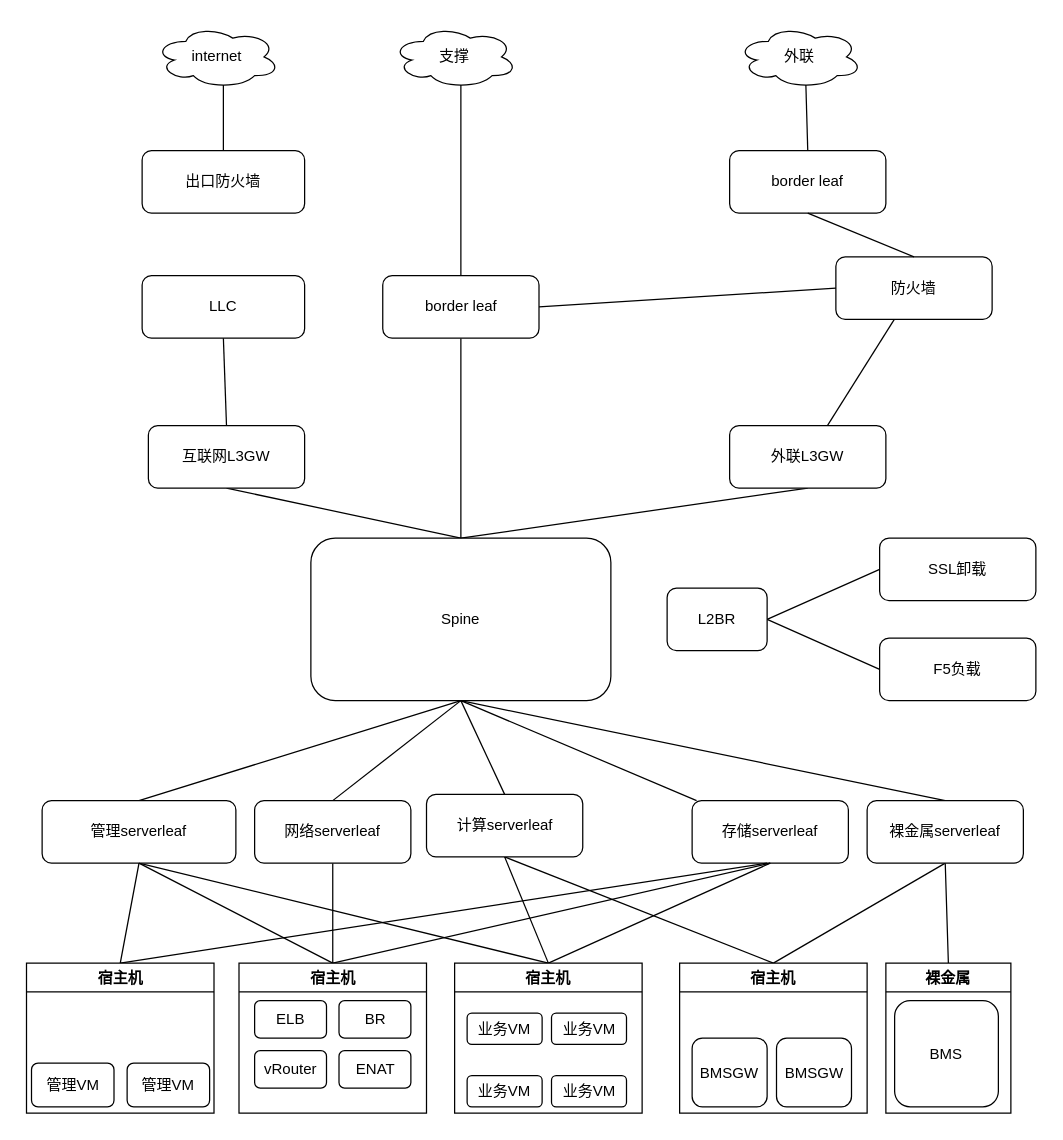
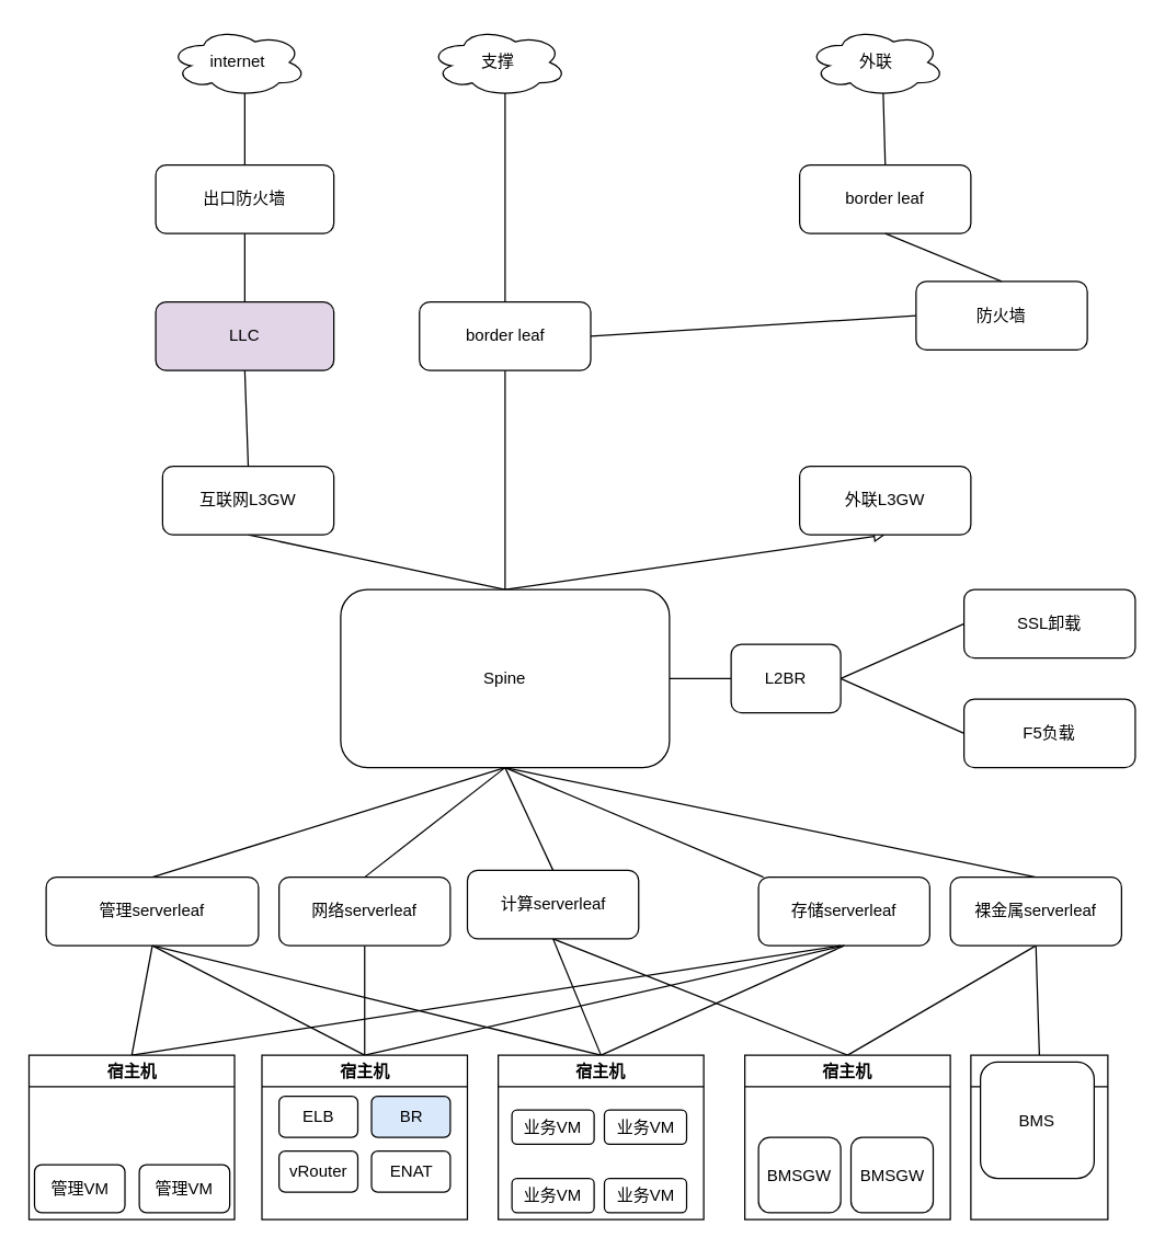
  <mxCell id="0" />
  <mxCell id="1" parent="0" />
  <mxCell id="2" style="rounded=0;orthogonalLoop=1;jettySize=auto;html=1;exitX=0.55;exitY=0.95;exitDx=0;exitDy=0;exitPerimeter=0;entryX=0.5;entryY=0;entryDx=0;entryDy=0;shadow=0;deletable=1;cloneable=1;movable=1;strokeColor=default;align=center;verticalAlign=middle;fontFamily=Helvetica;fontSize=11;fontColor=default;labelBackgroundColor=default;startFill=1;endArrow=none;endFill=0;" edge="1" parent="1" source="3" target="54"><mxGeometry relative="1" as="geometry" /></mxCell>
  <mxCell id="3" value="internet" style="ellipse;shape=cloud;whiteSpace=wrap;html=1;shadow=0;deletable=1;cloneable=1;movable=1;" vertex="1" parent="1"><mxGeometry x="123" y="20" width="100" height="50" as="geometry" /></mxCell>
  <mxCell id="4" style="rounded=0;orthogonalLoop=1;jettySize=auto;html=1;exitX=0.5;exitY=1;exitDx=0;exitDy=0;entryX=0.5;entryY=0;entryDx=0;entryDy=0;shadow=0;deletable=1;cloneable=1;movable=1;strokeColor=default;align=center;verticalAlign=middle;fontFamily=Helvetica;fontSize=11;fontColor=default;labelBackgroundColor=default;startFill=1;endArrow=none;endFill=0;" edge="1" parent="1" source="55" target="6"><mxGeometry relative="1" as="geometry"><mxPoint x="183" y="360" as="targetPoint" /></mxGeometry></mxCell>
  <mxCell id="5" style="rounded=0;orthogonalLoop=1;jettySize=auto;html=1;exitX=0.5;exitY=1;exitDx=0;exitDy=0;entryX=0.5;entryY=0;entryDx=0;entryDy=0;shadow=0;deletable=1;cloneable=1;movable=1;strokeColor=default;align=center;verticalAlign=middle;fontFamily=Helvetica;fontSize=11;fontColor=default;labelBackgroundColor=default;startFill=1;endArrow=none;endFill=0;" edge="1" parent="1" source="6" target="14"><mxGeometry relative="1" as="geometry" /></mxCell>
  <mxCell id="6" value="互联网L3GW" style="whiteSpace=wrap;html=1;rounded=1;shadow=0;deletable=1;cloneable=1;movable=1;" vertex="1" parent="1"><mxGeometry x="118" y="340" width="125" height="50" as="geometry" /></mxCell>
- <mxCell id="7" style="rounded=0;orthogonalLoop=1;jettySize=auto;html=1;exitX=0.5;exitY=0;exitDx=0;exitDy=0;entryX=0.5;entryY=1;entryDx=0;entryDy=0;shadow=0;deletable=1;cloneable=1;movable=1;strokeColor=default;align=center;verticalAlign=middle;fontFamily=Helvetica;fontSize=11;fontColor=default;labelBackgroundColor=default;startFill=1;endArrow=none;endFill=0;" edge="1" parent="1" source="14" target="15"><mxGeometry relative="1" as="geometry" /></mxCell>
+ <mxCell id="7" style="rounded=0;orthogonalLoop=1;jettySize=auto;html=1;exitX=0.5;exitY=0;exitDx=0;exitDy=0;entryX=0.5;entryY=1;entryDx=0;entryDy=0;shadow=0;deletable=1;cloneable=1;movable=1;strokeColor=default;align=center;verticalAlign=middle;fontFamily=Helvetica;fontSize=11;fontColor=default;labelBackgroundColor=default;startFill=1;endArrow=block;endFill=0;" edge="1" parent="1" source="14" target="15"><mxGeometry relative="1" as="geometry" /></mxCell>
+ <mxCell id="8" style="rounded=0;orthogonalLoop=1;jettySize=auto;html=1;exitX=1;exitY=0.5;exitDx=0;exitDy=0;entryX=0;entryY=0.5;entryDx=0;entryDy=0;shadow=0;deletable=1;cloneable=1;movable=1;strokeColor=default;align=center;verticalAlign=middle;fontFamily=Helvetica;fontSize=11;fontColor=default;labelBackgroundColor=default;startFill=1;endArrow=none;endFill=0;" edge="1" parent="1" source="14" target="18"><mxGeometry relative="1" as="geometry" /></mxCell>
  <mxCell id="9" style="rounded=0;orthogonalLoop=1;jettySize=auto;html=1;exitX=0.5;exitY=1;exitDx=0;exitDy=0;entryX=0.5;entryY=0;entryDx=0;entryDy=0;shadow=0;deletable=1;cloneable=1;movable=1;endFill=0;startFill=1;endArrow=none;strokeColor=default;align=center;verticalAlign=middle;fontFamily=Helvetica;fontSize=11;fontColor=default;labelBackgroundColor=default;" edge="1" parent="1" source="14" target="23"><mxGeometry relative="1" as="geometry" /></mxCell>
  <mxCell id="10" style="rounded=0;orthogonalLoop=1;jettySize=auto;html=1;exitX=0.5;exitY=0;exitDx=0;exitDy=0;entryX=0.5;entryY=1;entryDx=0;entryDy=0;shadow=0;deletable=1;cloneable=1;movable=1;perimeterSpacing=0;strokeColor=default;align=center;verticalAlign=middle;fontFamily=Helvetica;fontSize=11;fontColor=default;labelBackgroundColor=default;startFill=1;endArrow=none;endFill=0;" edge="1" parent="1" source="27" target="14"><mxGeometry relative="1" as="geometry"><mxPoint x="378" y="550" as="targetPoint" /></mxGeometry></mxCell>
  <mxCell id="11" style="rounded=0;orthogonalLoop=1;jettySize=auto;html=1;exitX=0.5;exitY=1;exitDx=0;exitDy=0;entryX=0.5;entryY=0;entryDx=0;entryDy=0;shadow=0;deletable=1;cloneable=1;movable=1;endFill=0;strokeColor=default;align=center;verticalAlign=middle;fontFamily=Helvetica;fontSize=11;fontColor=default;labelBackgroundColor=default;startFill=1;endArrow=none;" edge="1" parent="1" source="14" target="25"><mxGeometry relative="1" as="geometry" /></mxCell>
  <mxCell id="12" style="rounded=0;orthogonalLoop=1;jettySize=auto;html=1;exitX=0.5;exitY=1;exitDx=0;exitDy=0;shadow=0;deletable=1;cloneable=1;movable=1;endArrow=none;endFill=0;startFill=1;" edge="1" parent="1" source="14" target="28"><mxGeometry relative="1" as="geometry" /></mxCell>
  <mxCell id="13" style="edgeStyle=none;rounded=0;orthogonalLoop=1;jettySize=auto;html=1;exitX=0.5;exitY=1;exitDx=0;exitDy=0;entryX=0.5;entryY=0;entryDx=0;entryDy=0;shadow=0;strokeColor=default;align=center;verticalAlign=middle;fontFamily=Helvetica;fontSize=11;fontColor=default;labelBackgroundColor=default;startFill=1;endArrow=none;endFill=0;" edge="1" parent="1" source="14" target="66"><mxGeometry relative="1" as="geometry" /></mxCell>
  <mxCell id="14" value="Spine" style="rounded=1;whiteSpace=wrap;html=1;shadow=0;deletable=1;cloneable=1;movable=1;" vertex="1" parent="1"><mxGeometry x="248" y="430" width="240" height="130" as="geometry" /></mxCell>
  <mxCell id="15" value="外联L3GW" style="whiteSpace=wrap;html=1;rounded=1;shadow=0;deletable=1;cloneable=1;movable=1;" vertex="1" parent="1"><mxGeometry x="583" y="340" width="125" height="50" as="geometry" /></mxCell>
  <mxCell id="16" style="rounded=0;orthogonalLoop=1;jettySize=auto;html=1;exitX=1;exitY=0.5;exitDx=0;exitDy=0;entryX=0;entryY=0.5;entryDx=0;entryDy=0;shadow=0;deletable=1;cloneable=1;movable=1;strokeColor=default;align=center;verticalAlign=middle;fontFamily=Helvetica;fontSize=11;fontColor=default;labelBackgroundColor=default;startFill=1;endArrow=none;endFill=0;" edge="1" parent="1" source="18" target="34"><mxGeometry relative="1" as="geometry" /></mxCell>
  <mxCell id="17" style="rounded=0;orthogonalLoop=1;jettySize=auto;html=1;exitX=1;exitY=0.5;exitDx=0;exitDy=0;entryX=0;entryY=0.5;entryDx=0;entryDy=0;shadow=0;deletable=1;cloneable=1;movable=1;strokeColor=default;align=center;verticalAlign=middle;fontFamily=Helvetica;fontSize=11;fontColor=default;labelBackgroundColor=default;startFill=1;endArrow=none;endFill=0;" edge="1" parent="1" source="18" target="33"><mxGeometry relative="1" as="geometry" /></mxCell>
  <mxCell id="18" value="L2BR" style="whiteSpace=wrap;html=1;rounded=1;shadow=0;deletable=1;cloneable=1;movable=1;" vertex="1" parent="1"><mxGeometry x="533" y="470" width="80" height="50" as="geometry" /></mxCell>
  <mxCell id="19" value="" style="endArrow=none;html=1;rounded=0;entryX=0.5;entryY=1;entryDx=0;entryDy=0;exitX=0.5;exitY=0;exitDx=0;exitDy=0;shadow=0;deletable=1;cloneable=1;movable=1;" edge="1" parent="1" source="14" target="53"><mxGeometry width="50" height="50" relative="1" as="geometry"><mxPoint x="403" y="480" as="sourcePoint" /><mxPoint x="453" y="430" as="targetPoint" /></mxGeometry></mxCell>
- <mxCell id="20" value="" style="rounded=0;orthogonalLoop=1;jettySize=auto;html=1;shadow=0;deletable=1;cloneable=1;movable=1;strokeColor=default;align=center;verticalAlign=middle;fontFamily=Helvetica;fontSize=11;fontColor=default;labelBackgroundColor=default;startFill=1;endArrow=none;endFill=0;" edge="1" parent="1" source="57" target="15"><mxGeometry relative="1" as="geometry" /></mxCell>
  <mxCell id="21" style="rounded=0;orthogonalLoop=1;jettySize=auto;html=1;exitX=0.5;exitY=1;exitDx=0;exitDy=0;shadow=0;entryX=0.5;entryY=0;entryDx=0;entryDy=0;deletable=1;cloneable=1;movable=1;strokeColor=default;align=center;verticalAlign=middle;fontFamily=Helvetica;fontSize=11;fontColor=default;labelBackgroundColor=default;startFill=1;endArrow=none;endFill=0;" edge="1" parent="1" source="23" target="37"><mxGeometry relative="1" as="geometry" /></mxCell>
  <mxCell id="22" style="edgeStyle=none;rounded=0;orthogonalLoop=1;jettySize=auto;html=1;exitX=0.5;exitY=1;exitDx=0;exitDy=0;entryX=0.5;entryY=0;entryDx=0;entryDy=0;shadow=0;strokeColor=default;align=center;verticalAlign=middle;fontFamily=Helvetica;fontSize=11;fontColor=default;labelBackgroundColor=default;startFill=1;endArrow=none;endFill=0;" edge="1" parent="1" source="23" target="62"><mxGeometry relative="1" as="geometry" /></mxCell>
  <mxCell id="23" value="计算serverleaf" style="whiteSpace=wrap;html=1;rounded=1;shadow=0;deletable=1;cloneable=1;movable=1;" vertex="1" parent="1"><mxGeometry x="340.5" y="635" width="125" height="50" as="geometry" /></mxCell>
  <mxCell id="24" style="rounded=0;orthogonalLoop=1;jettySize=auto;html=1;exitX=0.5;exitY=1;exitDx=0;exitDy=0;entryX=0.5;entryY=0;entryDx=0;entryDy=0;shadow=0;deletable=1;cloneable=1;movable=1;strokeColor=default;align=center;verticalAlign=middle;fontFamily=Helvetica;fontSize=11;fontColor=default;labelBackgroundColor=default;startFill=1;endArrow=none;endFill=0;" edge="1" parent="1" source="25" target="44"><mxGeometry relative="1" as="geometry" /></mxCell>
  <mxCell id="25" value="网络serverleaf" style="whiteSpace=wrap;html=1;rounded=1;shadow=0;deletable=1;cloneable=1;movable=1;" vertex="1" parent="1"><mxGeometry x="203" y="640" width="125" height="50" as="geometry" /></mxCell>
  <mxCell id="26" style="rounded=0;orthogonalLoop=1;jettySize=auto;html=1;exitX=0.5;exitY=1;exitDx=0;exitDy=0;entryX=0.5;entryY=0;entryDx=0;entryDy=0;deletable=1;cloneable=1;movable=1;shadow=0;strokeColor=default;align=center;verticalAlign=middle;fontFamily=Helvetica;fontSize=11;fontColor=default;labelBackgroundColor=default;startFill=1;endArrow=none;endFill=0;" edge="1" parent="1" source="27" target="37"><mxGeometry relative="1" as="geometry" /></mxCell>
  <mxCell id="27" value="管理serverleaf" style="whiteSpace=wrap;html=1;rounded=1;shadow=0;deletable=1;cloneable=1;movable=1;" vertex="1" parent="1"><mxGeometry x="33" y="640" width="155" height="50" as="geometry" /></mxCell>
  <mxCell id="28" value="存储serverleaf" style="whiteSpace=wrap;html=1;rounded=1;shadow=0;deletable=1;cloneable=1;movable=1;" vertex="1" parent="1"><mxGeometry x="553" y="640" width="125" height="50" as="geometry" /></mxCell>
  <mxCell id="29" style="rounded=0;orthogonalLoop=1;jettySize=auto;html=1;exitX=0.5;exitY=0;exitDx=0;exitDy=0;entryX=0.5;entryY=1;entryDx=0;entryDy=0;shadow=0;deletable=1;cloneable=1;movable=1;strokeColor=default;align=center;verticalAlign=middle;fontFamily=Helvetica;fontSize=11;fontColor=default;labelBackgroundColor=default;startFill=1;endArrow=none;endFill=0;" edge="1" parent="1" source="50" target="27"><mxGeometry relative="1" as="geometry" /></mxCell>
  <mxCell id="30" value="外联" style="ellipse;shape=cloud;whiteSpace=wrap;html=1;shadow=0;deletable=1;cloneable=1;movable=1;" vertex="1" parent="1"><mxGeometry x="589" y="20" width="100" height="50" as="geometry" /></mxCell>
  <mxCell id="31" style="rounded=0;orthogonalLoop=1;jettySize=auto;html=1;exitX=0.55;exitY=0.95;exitDx=0;exitDy=0;exitPerimeter=0;entryX=0.5;entryY=0;entryDx=0;entryDy=0;shadow=0;deletable=1;cloneable=1;movable=1;strokeColor=default;align=center;verticalAlign=middle;fontFamily=Helvetica;fontSize=11;fontColor=default;labelBackgroundColor=default;startFill=1;endArrow=none;endFill=0;" edge="1" parent="1" source="32" target="53"><mxGeometry relative="1" as="geometry" /></mxCell>
  <mxCell id="32" value="支撑" style="ellipse;shape=cloud;whiteSpace=wrap;html=1;shadow=0;deletable=1;cloneable=1;movable=1;" vertex="1" parent="1"><mxGeometry x="313" y="20" width="100" height="50" as="geometry" /></mxCell>
  <mxCell id="33" value="F5负载" style="whiteSpace=wrap;html=1;rounded=1;shadow=0;deletable=1;cloneable=1;movable=1;" vertex="1" parent="1"><mxGeometry x="703" y="510" width="125" height="50" as="geometry" /></mxCell>
  <mxCell id="34" value="SSL卸载" style="whiteSpace=wrap;html=1;rounded=1;shadow=0;deletable=1;cloneable=1;movable=1;" vertex="1" parent="1"><mxGeometry x="703" y="430" width="125" height="50" as="geometry" /></mxCell>
  <mxCell id="35" style="rounded=0;orthogonalLoop=1;jettySize=auto;html=1;exitX=0.5;exitY=0;exitDx=0;exitDy=0;entryX=0.55;entryY=0.95;entryDx=0;entryDy=0;entryPerimeter=0;shadow=0;deletable=1;cloneable=1;movable=1;strokeColor=default;align=center;verticalAlign=middle;fontFamily=Helvetica;fontSize=11;fontColor=default;labelBackgroundColor=default;startFill=1;endArrow=none;endFill=0;" edge="1" parent="1" source="59" target="30"><mxGeometry relative="1" as="geometry" /></mxCell>
  <mxCell id="36" style="edgeStyle=none;rounded=0;orthogonalLoop=1;jettySize=auto;html=1;exitX=0.5;exitY=0;exitDx=0;exitDy=0;entryX=0.5;entryY=1;entryDx=0;entryDy=0;shadow=0;strokeColor=default;align=center;verticalAlign=middle;fontFamily=Helvetica;fontSize=11;fontColor=default;labelBackgroundColor=default;startFill=1;endArrow=none;endFill=0;" edge="1" parent="1" source="37" target="28"><mxGeometry relative="1" as="geometry" /></mxCell>
  <mxCell id="37" value="宿主机" style="swimlane;whiteSpace=wrap;html=1;deletable=1;cloneable=1;movable=1;" vertex="1" parent="1"><mxGeometry x="363" y="770" width="150" height="120" as="geometry"><mxRectangle x="360" y="800" width="80" height="30" as="alternateBounds" /></mxGeometry></mxCell>
  <mxCell id="38" value="业务VM" style="whiteSpace=wrap;html=1;rounded=1;shadow=0;deletable=1;cloneable=1;movable=1;" vertex="1" parent="37"><mxGeometry x="10" y="90" width="60" height="25" as="geometry" /></mxCell>
  <mxCell id="39" value="业务VM" style="whiteSpace=wrap;html=1;rounded=1;shadow=0;deletable=1;cloneable=1;movable=1;" vertex="1" parent="37"><mxGeometry x="77.5" y="90" width="60" height="25" as="geometry" /></mxCell>
  <mxCell id="40" value="业务VM" style="whiteSpace=wrap;html=1;rounded=1;shadow=0;deletable=1;cloneable=1;movable=1;" vertex="1" parent="37"><mxGeometry x="10" y="40" width="60" height="25" as="geometry" /></mxCell>
  <mxCell id="41" value="业务VM" style="whiteSpace=wrap;html=1;rounded=1;shadow=0;deletable=1;cloneable=1;movable=1;" vertex="1" parent="37"><mxGeometry x="77.5" y="40" width="60" height="25" as="geometry" /></mxCell>
  <mxCell id="42" style="edgeStyle=none;rounded=0;orthogonalLoop=1;jettySize=auto;html=1;exitX=0.5;exitY=0;exitDx=0;exitDy=0;entryX=0.5;entryY=1;entryDx=0;entryDy=0;shadow=0;strokeColor=default;align=center;verticalAlign=middle;fontFamily=Helvetica;fontSize=11;fontColor=default;labelBackgroundColor=default;startFill=1;endArrow=none;endFill=0;" edge="1" parent="1" source="44" target="27"><mxGeometry relative="1" as="geometry" /></mxCell>
  <mxCell id="43" style="edgeStyle=none;rounded=0;orthogonalLoop=1;jettySize=auto;html=1;exitX=0.5;exitY=0;exitDx=0;exitDy=0;entryX=0.5;entryY=1;entryDx=0;entryDy=0;shadow=0;strokeColor=default;align=center;verticalAlign=middle;fontFamily=Helvetica;fontSize=11;fontColor=default;labelBackgroundColor=default;startFill=1;endArrow=none;endFill=0;" edge="1" parent="1" source="44" target="28"><mxGeometry relative="1" as="geometry" /></mxCell>
  <mxCell id="44" value="宿主机" style="swimlane;whiteSpace=wrap;html=1;deletable=1;cloneable=1;movable=1;" vertex="1" parent="1"><mxGeometry x="190.5" y="770" width="150" height="120" as="geometry" /></mxCell>
  <mxCell id="45" value="ELB" style="whiteSpace=wrap;html=1;rounded=1;shadow=0;deletable=1;cloneable=1;movable=1;" vertex="1" parent="44"><mxGeometry x="12.5" y="30" width="57.5" height="30" as="geometry" /></mxCell>
- <mxCell id="46" value="BR" style="whiteSpace=wrap;html=1;rounded=1;shadow=0;deletable=1;cloneable=1;movable=1;" vertex="1" parent="44"><mxGeometry x="80" y="30" width="57.5" height="30" as="geometry" /></mxCell>
+ <mxCell id="46" value="BR" style="whiteSpace=wrap;html=1;rounded=1;shadow=0;deletable=1;cloneable=1;movable=1;fillColor=#dae8fc;" vertex="1" parent="44"><mxGeometry x="80" y="30" width="57.5" height="30" as="geometry" /></mxCell>
  <mxCell id="47" value="vRouter" style="whiteSpace=wrap;html=1;rounded=1;shadow=0;deletable=1;cloneable=1;movable=1;" vertex="1" parent="44"><mxGeometry x="12.5" y="70" width="57.5" height="30" as="geometry" /></mxCell>
  <mxCell id="48" value="ENAT" style="whiteSpace=wrap;html=1;rounded=1;shadow=0;deletable=1;cloneable=1;movable=1;" vertex="1" parent="44"><mxGeometry x="80" y="70" width="57.5" height="30" as="geometry" /></mxCell>
  <mxCell id="49" style="edgeStyle=none;rounded=0;orthogonalLoop=1;jettySize=auto;html=1;exitX=0.5;exitY=0;exitDx=0;exitDy=0;shadow=0;strokeColor=default;align=center;verticalAlign=middle;fontFamily=Helvetica;fontSize=11;fontColor=default;labelBackgroundColor=default;startFill=1;endArrow=none;endFill=0;" edge="1" parent="1" source="50"><mxGeometry relative="1" as="geometry"><mxPoint x="613" y="690" as="targetPoint" /></mxGeometry></mxCell>
  <mxCell id="50" value="宿主机" style="swimlane;whiteSpace=wrap;html=1;deletable=1;cloneable=1;movable=1;" vertex="1" parent="1"><mxGeometry x="20.5" y="770" width="150" height="120" as="geometry" /></mxCell>
  <mxCell id="51" value="管理VM" style="whiteSpace=wrap;html=1;rounded=1;shadow=0;deletable=1;cloneable=1;movable=1;" vertex="1" parent="50"><mxGeometry x="4" y="80" width="66" height="35" as="geometry" /></mxCell>
  <mxCell id="52" value="管理VM" style="whiteSpace=wrap;html=1;rounded=1;shadow=0;deletable=1;cloneable=1;movable=1;" vertex="1" parent="50"><mxGeometry x="80.5" y="80" width="66" height="35" as="geometry" /></mxCell>
  <mxCell id="53" value="border leaf" style="whiteSpace=wrap;html=1;rounded=1;shadow=0;deletable=1;cloneable=1;movable=1;" vertex="1" parent="1"><mxGeometry x="305.5" y="220" width="125" height="50" as="geometry" /></mxCell>
  <mxCell id="54" value="出口防火墙" style="rounded=1;whiteSpace=wrap;html=1;shadow=0;deletable=1;cloneable=1;movable=1;" vertex="1" parent="1"><mxGeometry x="113" y="120" width="130" height="50" as="geometry" /></mxCell>
- <mxCell id="55" value="LLC" style="whiteSpace=wrap;html=1;rounded=1;shadow=0;deletable=1;cloneable=1;movable=1;" vertex="1" parent="1"><mxGeometry x="113" y="220" width="130" height="50" as="geometry" /></mxCell>
+ <mxCell id="55" value="LLC" style="whiteSpace=wrap;html=1;rounded=1;shadow=0;deletable=1;cloneable=1;movable=1;fillColor=#e1d5e7;" vertex="1" parent="1"><mxGeometry x="113" y="220" width="130" height="50" as="geometry" /></mxCell>
+ <mxCell id="56" value="" style="rounded=0;orthogonalLoop=1;jettySize=auto;html=1;shadow=0;deletable=1;cloneable=1;movable=1;strokeColor=default;align=center;verticalAlign=middle;fontFamily=Helvetica;fontSize=11;fontColor=default;labelBackgroundColor=default;startFill=1;endArrow=none;endFill=0;" edge="1" parent="1" source="54" target="55"><mxGeometry relative="1" as="geometry" /></mxCell>
  <mxCell id="57" value="防火墙" style="whiteSpace=wrap;html=1;rounded=1;shadow=0;deletable=1;cloneable=1;movable=1;" vertex="1" parent="1"><mxGeometry x="668" y="205" width="125" height="50" as="geometry" /></mxCell>
  <mxCell id="58" style="rounded=0;orthogonalLoop=1;jettySize=auto;html=1;exitX=1;exitY=0.5;exitDx=0;exitDy=0;entryX=0;entryY=0.5;entryDx=0;entryDy=0;shadow=0;deletable=1;cloneable=1;movable=1;strokeColor=default;align=center;verticalAlign=middle;fontFamily=Helvetica;fontSize=11;fontColor=default;labelBackgroundColor=default;startFill=1;endArrow=none;endFill=0;" edge="1" parent="1" source="53" target="57"><mxGeometry relative="1" as="geometry" /></mxCell>
  <mxCell id="59" value="border leaf" style="whiteSpace=wrap;html=1;rounded=1;shadow=0;deletable=1;cloneable=1;movable=1;" vertex="1" parent="1"><mxGeometry x="583" y="120" width="125" height="50" as="geometry" /></mxCell>
  <mxCell id="60" style="rounded=0;orthogonalLoop=1;jettySize=auto;html=1;exitX=0.5;exitY=0;exitDx=0;exitDy=0;entryX=0.5;entryY=1;entryDx=0;entryDy=0;shadow=0;deletable=1;cloneable=1;movable=1;strokeColor=default;align=center;verticalAlign=middle;fontFamily=Helvetica;fontSize=11;fontColor=default;labelBackgroundColor=default;startFill=1;endArrow=none;endFill=0;" edge="1" parent="1" source="57" target="59"><mxGeometry relative="1" as="geometry" /></mxCell>
  <mxCell id="61" style="edgeStyle=none;rounded=0;orthogonalLoop=1;jettySize=auto;html=1;exitX=0.5;exitY=0;exitDx=0;exitDy=0;entryX=0.5;entryY=1;entryDx=0;entryDy=0;shadow=0;strokeColor=default;align=center;verticalAlign=middle;fontFamily=Helvetica;fontSize=11;fontColor=default;labelBackgroundColor=default;startFill=1;endArrow=none;endFill=0;" edge="1" parent="1" source="62" target="66"><mxGeometry relative="1" as="geometry" /></mxCell>
  <mxCell id="62" value="宿主机" style="swimlane;whiteSpace=wrap;html=1;deletable=1;cloneable=1;movable=1;" vertex="1" parent="1"><mxGeometry x="543" y="770" width="150" height="120" as="geometry"><mxRectangle x="360" y="800" width="80" height="30" as="alternateBounds" /></mxGeometry></mxCell>
  <mxCell id="63" value="BMSGW" style="whiteSpace=wrap;html=1;rounded=1;shadow=0;deletable=1;cloneable=1;movable=1;" vertex="1" parent="62"><mxGeometry x="10" y="60" width="60" height="55" as="geometry" /></mxCell>
  <mxCell id="64" value="BMSGW" style="whiteSpace=wrap;html=1;rounded=1;shadow=0;deletable=1;cloneable=1;movable=1;" vertex="1" parent="62"><mxGeometry x="77.5" y="60" width="60" height="55" as="geometry" /></mxCell>
  <mxCell id="65" style="edgeStyle=none;rounded=0;orthogonalLoop=1;jettySize=auto;html=1;exitX=0.5;exitY=1;exitDx=0;exitDy=0;entryX=0.5;entryY=0;entryDx=0;entryDy=0;shadow=0;strokeColor=default;align=center;verticalAlign=middle;fontFamily=Helvetica;fontSize=11;fontColor=default;labelBackgroundColor=default;startFill=1;endArrow=none;endFill=0;" edge="1" parent="1" source="66" target="67"><mxGeometry relative="1" as="geometry" /></mxCell>
  <mxCell id="66" value="裸金属serverleaf" style="whiteSpace=wrap;html=1;rounded=1;shadow=0;deletable=1;cloneable=1;movable=1;" vertex="1" parent="1"><mxGeometry x="693" y="640" width="125" height="50" as="geometry" /></mxCell>
  <mxCell id="67" value="裸金属" style="swimlane;whiteSpace=wrap;html=1;deletable=1;cloneable=1;movable=1;" vertex="1" parent="1"><mxGeometry x="708" y="770" width="100" height="120" as="geometry"><mxRectangle x="360" y="800" width="80" height="30" as="alternateBounds" /></mxGeometry></mxCell>
- <mxCell id="68" value="BMS" style="whiteSpace=wrap;html=1;rounded=1;shadow=0;deletable=1;cloneable=1;movable=1;" vertex="1" parent="67"><mxGeometry x="7" y="30" width="83" height="85" as="geometry" /></mxCell>
+ <mxCell id="68" value="BMS" style="whiteSpace=wrap;html=1;rounded=1;shadow=0;deletable=1;cloneable=1;movable=1;" vertex="1" parent="67"><mxGeometry x="7" y="5" width="83" height="85" as="geometry" /></mxCell>
